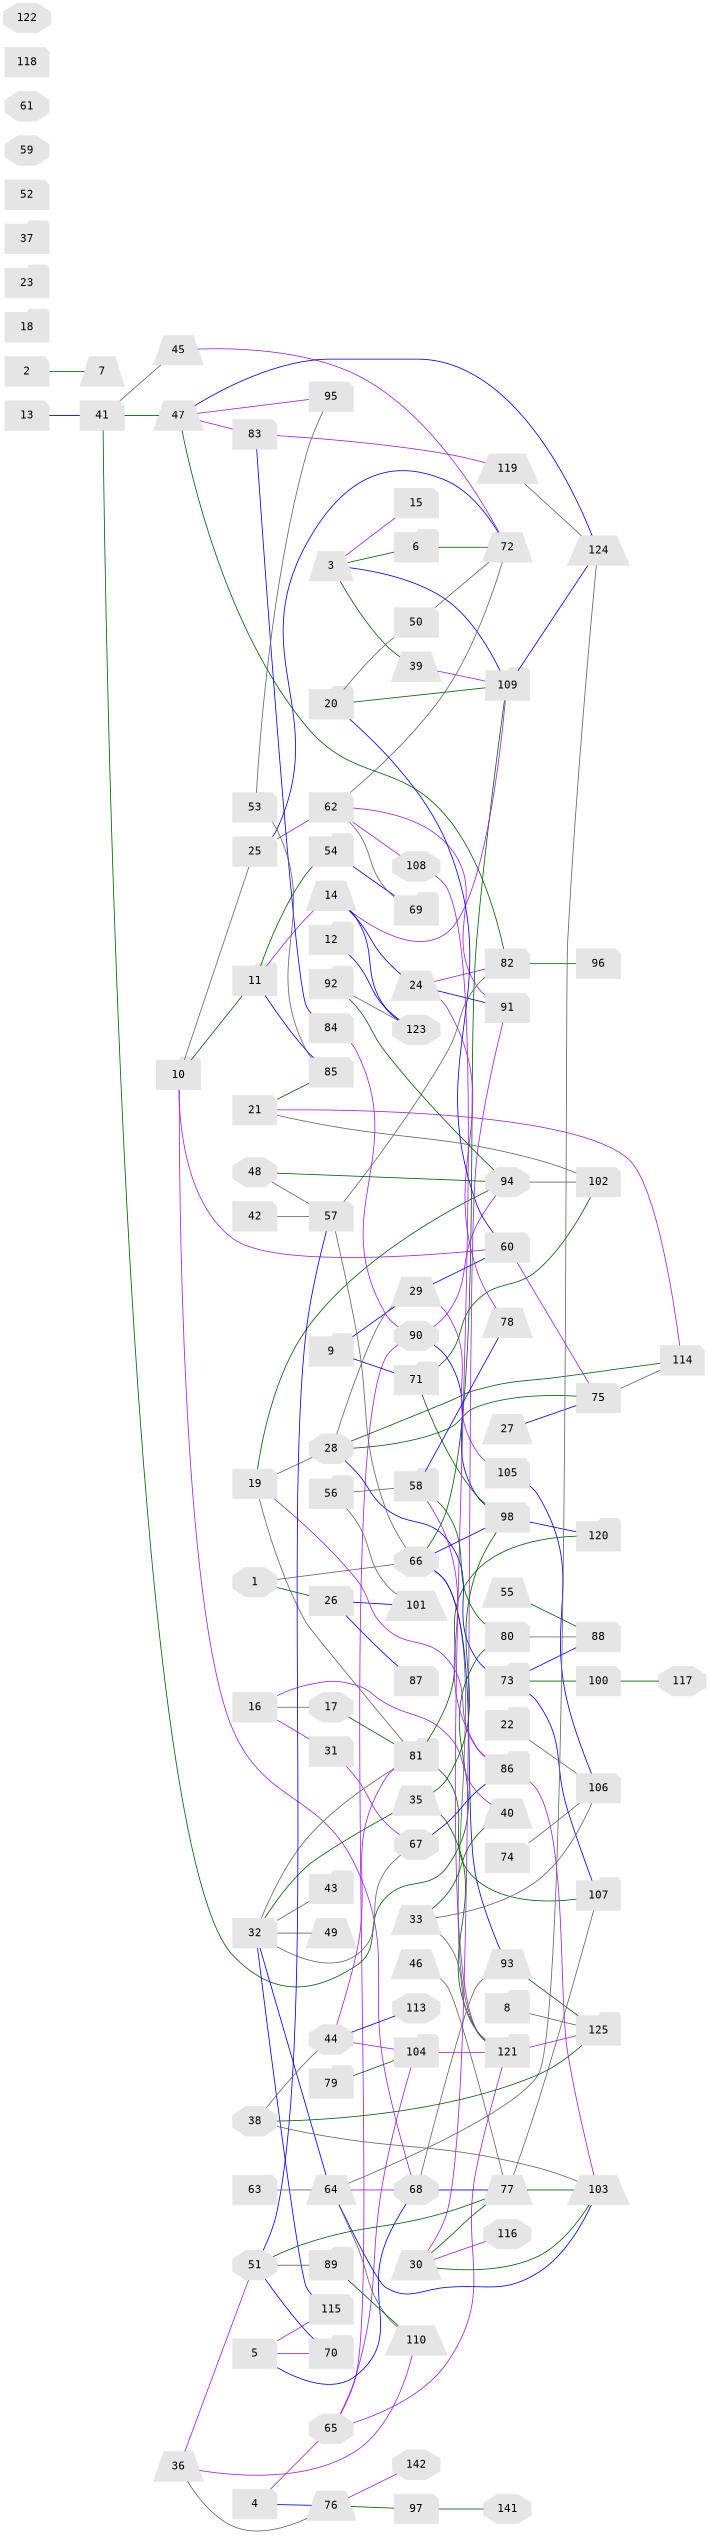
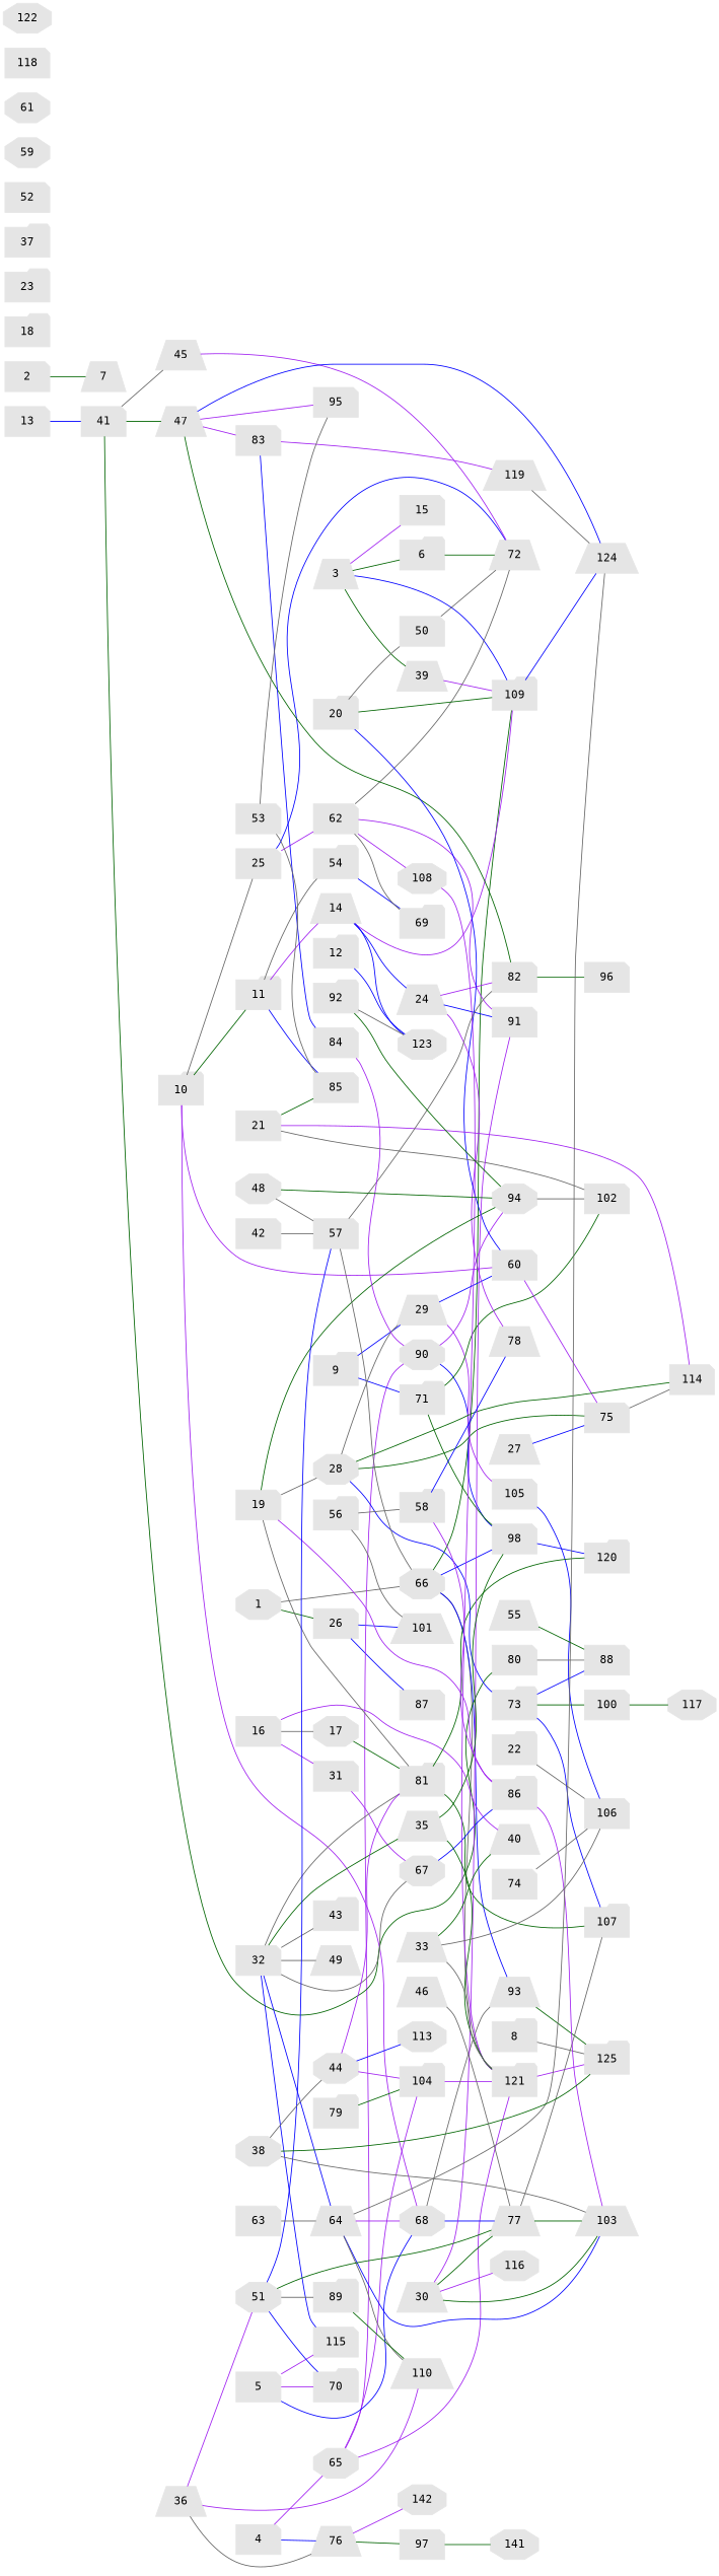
  graph {
    fontname="DejaVu Sans Mono"
    rankdir=LR
    node [color=gray90 fontname="DejaVu Sans Mono" shape=note style=filled]
    edge [color=gray40 fontname="DejaVu Sans Mono"]
    1 [shape=octagon]
    26
    66 [shape=octagon]
    87
    101 [shape=trapezium]
    109 [shape=folder]
    121 [shape=folder]
    98
    93 [shape=trapezium]
    7 [shape=trapezium]
    2
    3 [shape=trapezium]
    6 [shape=folder]
    15
    39 [shape=trapezium]
    72 [shape=trapezium]
    124 [shape=trapezium]
    65 [shape=octagon]
    4
    76 [shape=trapezium]
    104 [shape=folder]
    90 [shape=octagon]
    97
    n24 [label=142 shape=octagon]
    68 [shape=octagon]
    5
    70 [shape=folder]
    115
    77 [shape=trapezium]
    8 [shape=folder]
    125 [shape=folder]
    9 [shape=folder]
    29 [shape=trapezium]
    71 [shape=folder]
    60
    105
    102
    10 [shape=folder]
    11 [shape=folder]
    25
    14 [shape=trapezium]
    54 [shape=folder]
    85
    62
    75
    123 [shape=octagon]
    24 [shape=trapezium]
    69 [shape=folder]
    12 [shape=folder]
    13
    41
    45 [shape=trapezium]
    47 [shape=trapezium]
    80
    78 [shape=trapezium]
    82
    91
    17 [shape=octagon]
    16
    31
    40 [shape=trapezium]
    81 [shape=folder]
    67 [shape=octagon]
    107 [shape=folder]
    120 [shape=folder]
    18 [shape=folder]
    19
    28 [shape=octagon]
    86 [shape=folder]
    94 [shape=octagon]
    114
    73 [shape=folder]
    103 [shape=trapezium]
    20 [shape=folder]
    50
    21
    22 [shape=folder]
    106
    23 [shape=folder]
    96
    108 [shape=octagon]
    27 [shape=trapezium]
    88
    100
    30 [shape=trapezium]
    116 [shape=octagon]
    32
    35 [shape=trapezium]
    43 [shape=folder]
    49 [shape=trapezium]
    64 [shape=trapezium]
    110 [shape=trapezium]
    33 [shape=trapezium]
    36 [shape=trapezium]
    51 [shape=octagon]
    57
    89 [shape=folder]
    37 [shape=folder]
    38 [shape=octagon]
    44 [shape=octagon]
    113 [shape=octagon]
    83
    95
    42
    46 [shape=trapezium]
    84
    119 [shape=trapezium]
    48 [shape=octagon]
    52
    53
    55 [shape=trapezium]
    56 [shape=folder]
    58 [shape=folder]
    59 [shape=octagon]
    61 [shape=octagon]
    63
    117 [shape=octagon]
    74
    n119 [label=141 shape=octagon]
    79 [shape=folder]
    92 [shape=folder]
    118
    122 [shape=octagon]
    1 -- 26 [color=darkgreen]
    1 -- 66
    26 -- 87 [color=blue]
    26 -- 101 [color=blue]
    66 -- 109 [color=darkgreen]
    66 -- 121
    66 -- 98 [color=blue]
    66 -- 93 [color=blue]
    109 -- 124 [color=blue]
    121 -- 125 [color=purple]
    98 -- 120 [color=blue]
    93 -- 125 [color=darkgreen]
    2 -- 7 [color=darkgreen]
    3 -- 109 [color=blue]
    3 -- 6 [color=darkgreen]
    3 -- 15 [color=purple]
    3 -- 39 [color=darkgreen]
    6 -- 72 [color=darkgreen]
    39 -- 109 [color=purple]
    65 -- 121 [color=purple]
    65 -- 104 [color=purple]
    65 -- 90 [color=purple]
    4 -- 65 [color=purple]
    4 -- 76 [color=blue]
    76 -- 97 [color=darkgreen]
    76 -- n24 [color=purple]
    104 -- 121 [color=purple]
    90 -- 98 [color=blue]
    90 -- 94 [color=purple]
    97 -- n119 [color=darkgreen]
    68 -- 93
    68 -- 77 [color=blue]
    5 -- 68 [color=blue]
    5 -- 70 [color=purple]
    5 -- 115 [color=purple]
    77 -- 107
    77 -- 103 [color=darkgreen]
    8 -- 125
    9 -- 29 [color=blue]
    9 -- 71 [color=blue]
    29 -- 60 [color=blue]
    29 -- 105 [color=purple]
    71 -- 98 [color=darkgreen]
    71 -- 102 [color=darkgreen]
    60 -- 75 [color=purple]
    105 -- 106 [color=blue]
    10 -- 68 [color=purple]
    10 -- 60 [color=purple]
    10 -- 11 [color=darkgreen]
    10 -- 25
    11 -- 14 [color=purple]
-   11 -- 54 [color=darkgreen]
+   11 -- 54
    11 -- 85 [color=blue]
    25 -- 72 [color=blue]
    25 -- 62 [color=purple]
    14 -- 109 [color=purple]
    14 -- 123 [color=blue]
    14 -- 24 [color=blue]
    54 -- 69 [color=blue]
    62 -- 72
    62 -- 69
    62 -- 91 [color=purple]
    62 -- 108 [color=purple]
    75 -- 114
    24 -- 78 [color=purple]
    24 -- 82 [color=purple]
    24 -- 91 [color=blue]
    12 -- 123 [color=blue]
    13 -- 41 [color=blue]
    41 -- 45
    41 -- 47 [color=darkgreen]
    41 -- 80 [color=darkgreen]
    45 -- 72 [color=purple]
    47 -- 124 [color=blue]
    47 -- 82 [color=darkgreen]
    47 -- 83 [color=purple]
    47 -- 95 [color=purple]
    80 -- 88
    82 -- 96 [color=darkgreen]
    17 -- 81 [color=darkgreen]
    16 -- 17
    16 -- 31 [color=purple]
    16 -- 40 [color=purple]
    31 -- 67 [color=purple]
    81 -- 107 [color=darkgreen]
    81 -- 120 [color=darkgreen]
    67 -- 86 [color=blue]
    19 -- 81
    19 -- 28
    19 -- 86 [color=purple]
    19 -- 94 [color=darkgreen]
    28 -- 29
    28 -- 75 [color=darkgreen]
    28 -- 114 [color=darkgreen]
    28 -- 73 [color=blue]
    86 -- 103 [color=purple]
    94 -- 102
    73 -- 107 [color=blue]
    73 -- 88 [color=blue]
    73 -- 100 [color=darkgreen]
    20 -- 109 [color=darkgreen]
    20 -- 60 [color=blue]
    20 -- 50
    50 -- 72
    21 -- 102
    21 -- 85 [color=darkgreen]
    21 -- 114 [color=purple]
    22 -- 106
    108 -- 121 [color=purple]
    27 -- 75 [color=blue]
    100 -- 117 [color=darkgreen]
    30 -- 77 [color=darkgreen]
    30 -- 91 [color=purple]
    30 -- 103 [color=darkgreen]
    30 -- 116 [color=purple]
    32 -- 115 [color=blue]
    32 -- 81
    32 -- 67
    32 -- 35 [color=darkgreen]
    32 -- 43
    32 -- 49
    32 -- 64 [color=blue]
    35 -- 121 [color=darkgreen]
    35 -- 98 [color=darkgreen]
    64 -- 124
    64 -- 68 [color=purple]
    64 -- 103 [color=blue]
    64 -- 110
    33 -- 121
    33 -- 40 [color=darkgreen]
    33 -- 106
    36 -- 76
    36 -- 110 [color=purple]
    36 -- 51 [color=purple]
    51 -- 70 [color=blue]
    51 -- 77 [color=darkgreen]
    51 -- 57 [color=blue]
    51 -- 89
    57 -- 66
    57 -- 82
    89 -- 110 [color=darkgreen]
    38 -- 125 [color=darkgreen]
    38 -- 103
    38 -- 44
    44 -- 104 [color=purple]
    44 -- 81 [color=purple]
    44 -- 113 [color=blue]
    83 -- 84 [color=blue]
    83 -- 119 [color=purple]
    42 -- 57
    46 -- 77
    84 -- 90 [color=purple]
    119 -- 124
    48 -- 94 [color=darkgreen]
    48 -- 57
    53 -- 85
    53 -- 95
    55 -- 88 [color=darkgreen]
    56 -- 101
    56 -- 58
-   58 -- 80 [color=darkgreen]
    58 -- 78 [color=blue]
    58 -- 86 [color=purple]
    63 -- 64
    74 -- 106
    79 -- 104 [color=darkgreen]
    92 -- 123
    92 -- 94 [color=darkgreen]
  }
